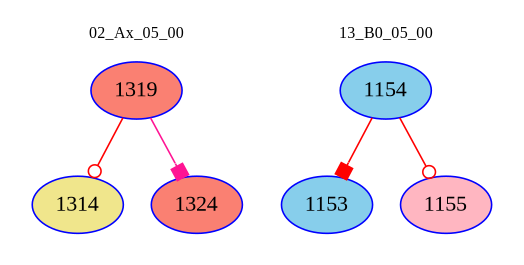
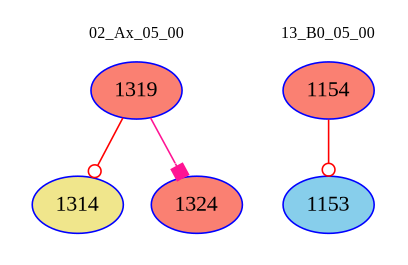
  digraph {
    fontname="Liberation Serif"
    node [color=blue fillcolor=salmon fontname="Liberation Serif" style=filled]
    edge [arrowhead=odot color=red fontname="Liberation Serif"]
    n1 [label=1319]
    n2 [fillcolor=khaki label=1314]
    n3 [label=1324]
-   n4 [fillcolor=skyblue label=1154]
+   n4 [label=1154]
    n5 [fillcolor=skyblue label=1153]
-   n6 [fillcolor=lightpink label=1155]
    subgraph cluster_1 {
      color=white
      fontsize=10
      label="02_Ax_05_00"
      n1
      n2
      n3
    }
    subgraph cluster_2 {
      color=white
      fontsize=10
      label="13_B0_05_00"
      n4
      n5
-     n6
    }
    n1 -> n2
    n1 -> n3 [arrowhead=box color=deeppink]
-   n4 -> n5 [arrowhead=box]
-   n4 -> n6
+   n4 -> n5
  }
